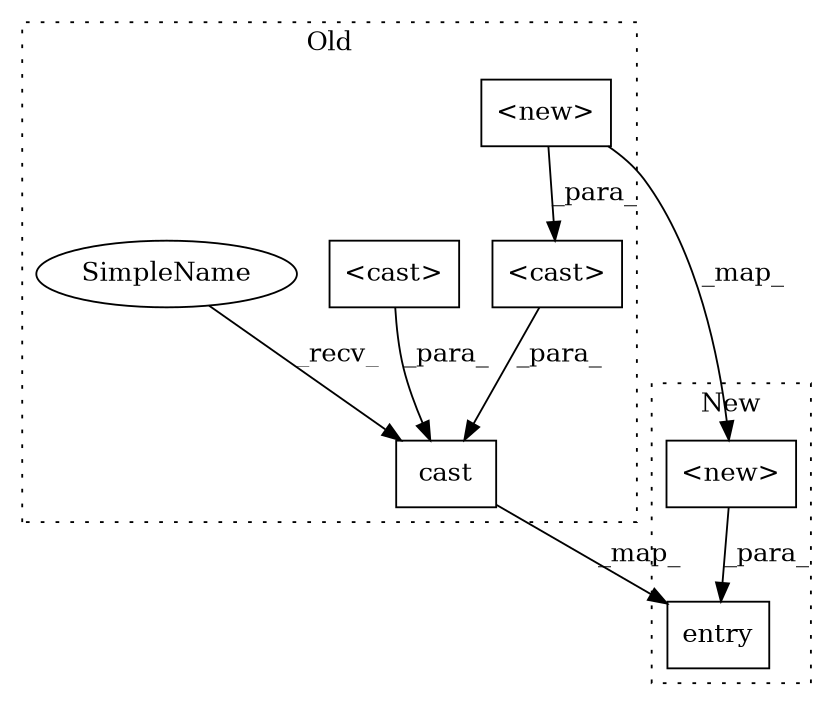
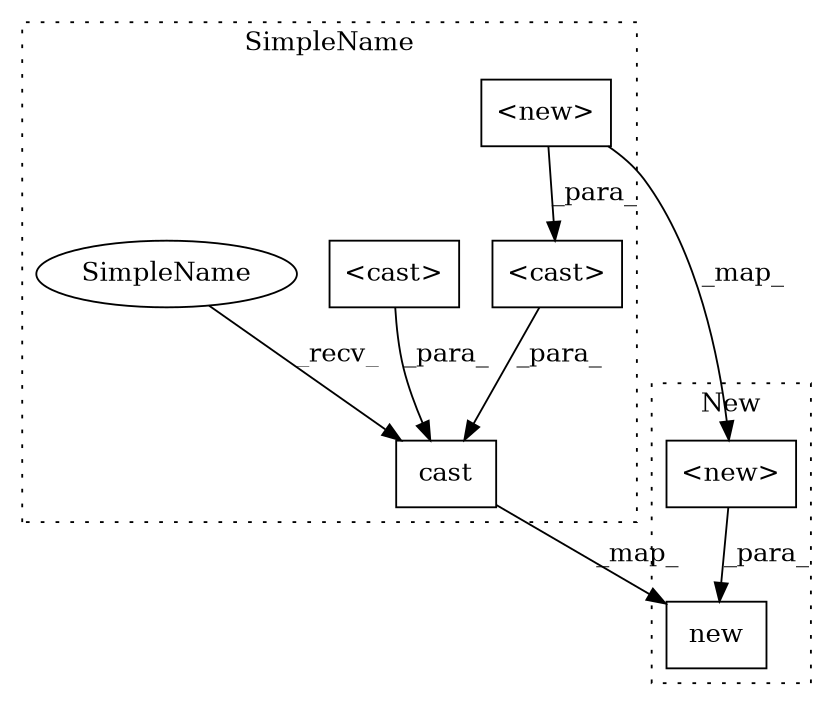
  digraph {
    node [a=32 l=29 shape=box]
    n1 [l="15,1" label=cast s="6370,6474"]
    n2 [a=11 l=12 label="<cast>" s=6385]
    n3 [a=14 label="<new>" s=6397]
    n4 [a=11 l=9 label="<cast>" s=6444]
    n5 [a=42 l=4 label=SimpleName s=6365 shape=ellipse]
-   n6 [l="6,1" label=entry s="6092,6152"]
+   n6 [l="6,1" label=new s="6092,6152"]
    n7 [a=14 label="<new>" s=6098]
    subgraph cluster_1 {
-     label=Old
+     label=SimpleName
      style=dotted
      n1
      n2
      n3
      n4
      n5
    }
    subgraph cluster_2 {
      label=New
      style=dotted
      n6
      n7
    }
    n1 -> n6 [label=_map_]
    n2 -> n1 [label=_para_]
    n3 -> n2 [label=_para_]
    n3 -> n7 [label=_map_]
    n4 -> n1 [label=_para_]
    n5 -> n1 [label=_recv_]
    n7 -> n6 [label=_para_]
  }
